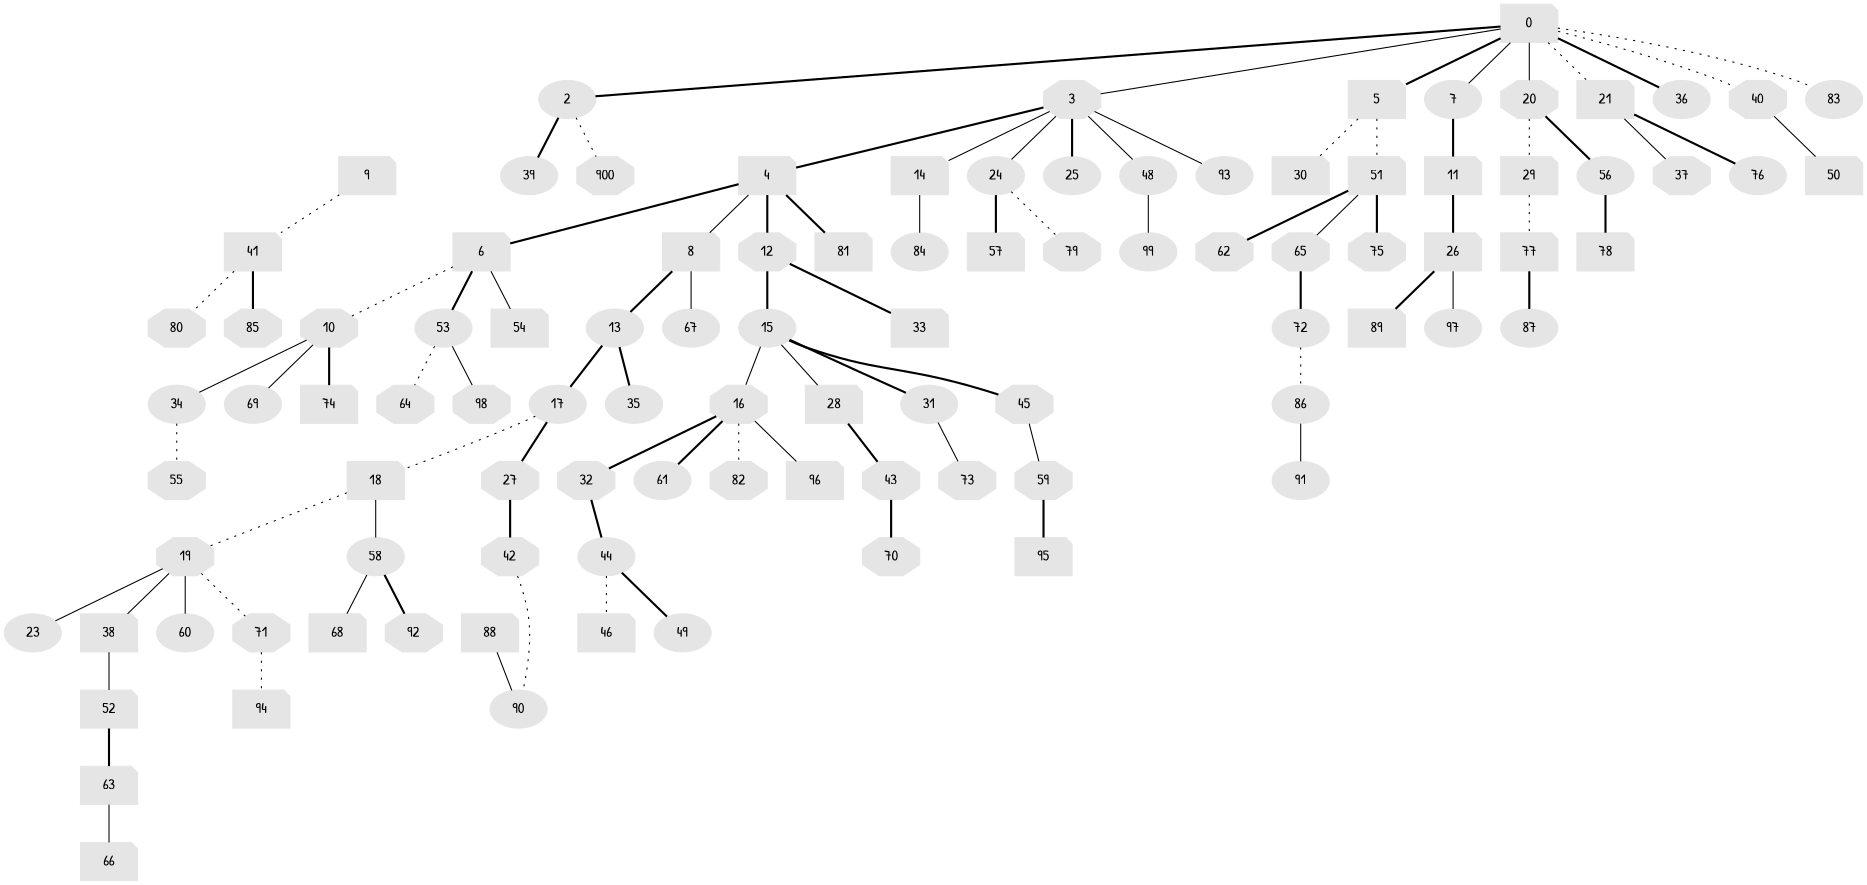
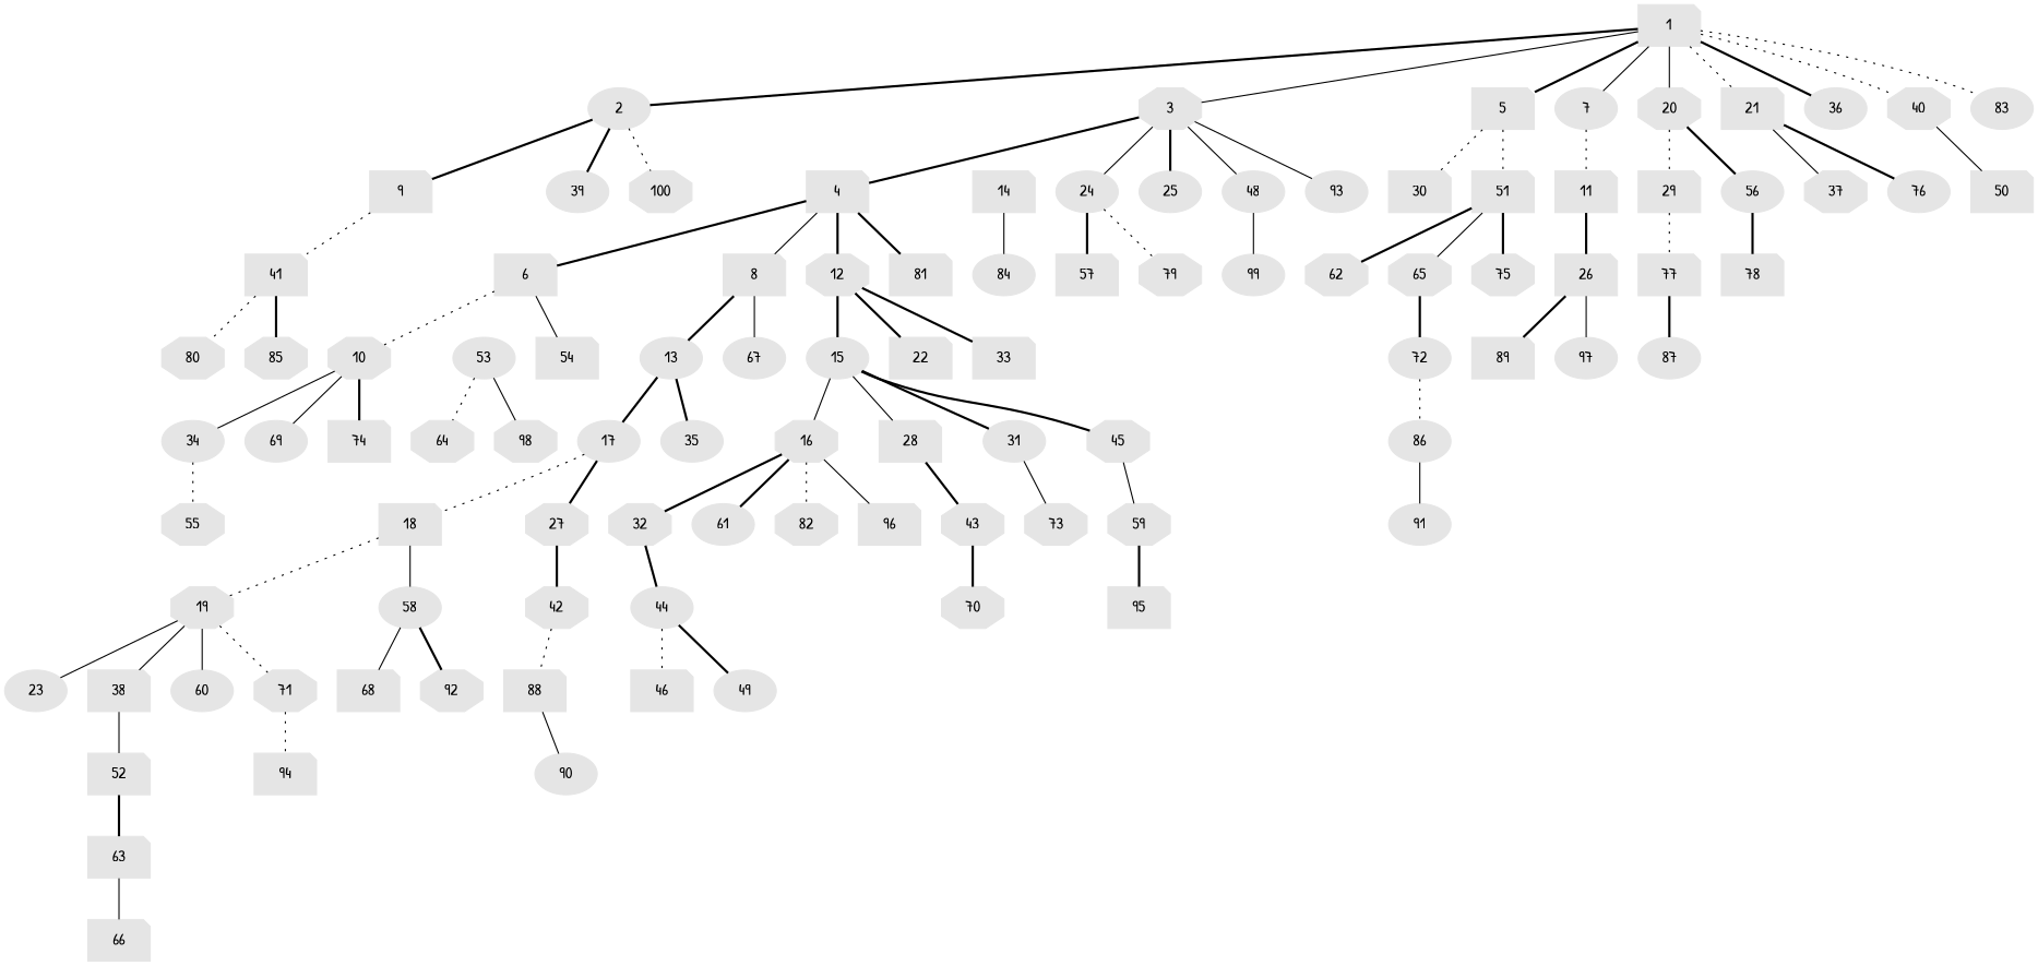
  graph {
    fontname="Patrick Hand"
    node [color=gray90 fontname="Patrick Hand" shape=note style=filled]
    edge [fontname="Patrick Hand" style=bold]
    2 [shape=ellipse]
-   1 [label=0]
+   1
    3 [shape=octagon]
    5
    7 [shape=ellipse]
    20 [shape=octagon]
    21
    36 [shape=ellipse]
    40 [shape=octagon]
    83 [shape=ellipse]
    9
    39 [shape=ellipse]
-   100 [shape=octagon label=900]
+   100 [shape=octagon]
    4
    14
    24 [shape=ellipse]
    25 [shape=ellipse]
    48 [shape=ellipse]
    93 [shape=ellipse]
    30
    51
    11
    29
    56 [shape=ellipse]
    37 [shape=octagon]
    76 [shape=ellipse]
    50
    41
    6
    8
    12 [shape=octagon]
    81
    84 [shape=ellipse]
    57
    79 [shape=octagon]
    99 [shape=ellipse]
    10 [shape=octagon]
    53 [shape=ellipse]
    54
    13 [shape=ellipse]
    67 [shape=ellipse]
    15 [shape=ellipse]
+   22
    33
    62 [shape=octagon]
    65 [shape=octagon]
    75 [shape=octagon]
    34 [shape=ellipse]
    69 [shape=ellipse]
    74
    64 [shape=octagon]
    98 [shape=octagon]
    26
    17 [shape=ellipse]
    35 [shape=ellipse]
    80 [shape=octagon]
    85 [shape=octagon]
    55 [shape=octagon]
    89
    97 [shape=ellipse]
    16 [shape=octagon]
    28
    31 [shape=ellipse]
    45 [shape=octagon]
    18
    27 [shape=octagon]
    32 [shape=octagon]
    61 [shape=ellipse]
    82 [shape=octagon]
    96
    43 [shape=octagon]
    73 [shape=octagon]
    59 [shape=octagon]
    44 [shape=ellipse]
    19 [shape=octagon]
    58 [shape=ellipse]
    42 [shape=octagon]
    23 [shape=ellipse]
    38
    60 [shape=ellipse]
    71 [shape=octagon]
    68
    92 [shape=octagon]
    52
    94
    77
    78
    88
    70 [shape=octagon]
    87 [shape=ellipse]
    46
    49 [shape=ellipse]
    63
    90 [shape=ellipse]
    95
    72 [shape=ellipse]
    66
    86 [shape=ellipse]
    91 [shape=ellipse]
+   2 -- 9
    2 -- 39
    2 -- 100 [style=dotted]
    1 -- 2
    1 -- 3 [style=solid]
    1 -- 5
    1 -- 7 [style=solid]
    1 -- 20 [style=solid]
    1 -- 21 [style=dotted]
    1 -- 36
    1 -- 40 [style=dotted]
    1 -- 83 [style=dotted]
    3 -- 4
-   3 -- 14 [style=solid]
    3 -- 24 [style=solid]
    3 -- 25
    3 -- 48 [style=solid]
    3 -- 93 [style=solid]
    5 -- 30 [style=dotted]
    5 -- 51 [style=dotted]
-   7 -- 11
+   7 -- 11 [style=dotted]
    20 -- 29 [style=dotted]
    20 -- 56
    21 -- 37 [style=solid]
    21 -- 76
    40 -- 50 [style=solid]
    9 -- 41 [style=dotted]
    4 -- 6
    4 -- 8 [style=solid]
    4 -- 12
    4 -- 81
    14 -- 84 [style=solid]
    24 -- 57
    24 -- 79 [style=dotted]
    48 -- 99 [style=solid]
    51 -- 62
    51 -- 65 [style=solid]
    51 -- 75
    11 -- 26
    29 -- 77 [style=dotted]
    56 -- 78
    41 -- 80 [style=dotted]
    41 -- 85
    6 -- 10 [style=dotted]
-   6 -- 53
    6 -- 54 [style=solid]
    8 -- 13
    8 -- 67 [style=solid]
    12 -- 15
+   12 -- 22
    12 -- 33
    10 -- 34 [style=solid]
    10 -- 69 [style=solid]
    10 -- 74
    53 -- 64 [style=dotted]
    53 -- 98 [style=solid]
    13 -- 17
    13 -- 35
    15 -- 16 [style=solid]
    15 -- 28 [style=solid]
    15 -- 31
    15 -- 45
    65 -- 72
    34 -- 55 [style=dotted]
    26 -- 89
    26 -- 97 [style=solid]
    17 -- 18 [style=dotted]
    17 -- 27
    16 -- 32
    16 -- 61
    16 -- 82 [style=dotted]
    16 -- 96 [style=solid]
    28 -- 43
    31 -- 73 [style=solid]
    45 -- 59 [style=solid]
    18 -- 19 [style=dotted]
    18 -- 58 [style=solid]
    27 -- 42
    32 -- 44
    43 -- 70
    59 -- 95
    44 -- 46 [style=dotted]
    44 -- 49
    19 -- 23 [style=solid]
    19 -- 38 [style=solid]
    19 -- 60 [style=solid]
    19 -- 71 [style=dotted]
    58 -- 68 [style=solid]
    58 -- 92
-   42 -- 90 [style=dotted]
+   42 -- 88 [style=dotted]
    38 -- 52 [style=solid]
    71 -- 94 [style=dotted]
    52 -- 63
    77 -- 87
    88 -- 90 [style=solid]
    63 -- 66 [style=solid]
    72 -- 86 [style=dotted]
    86 -- 91 [style=solid]
  }
